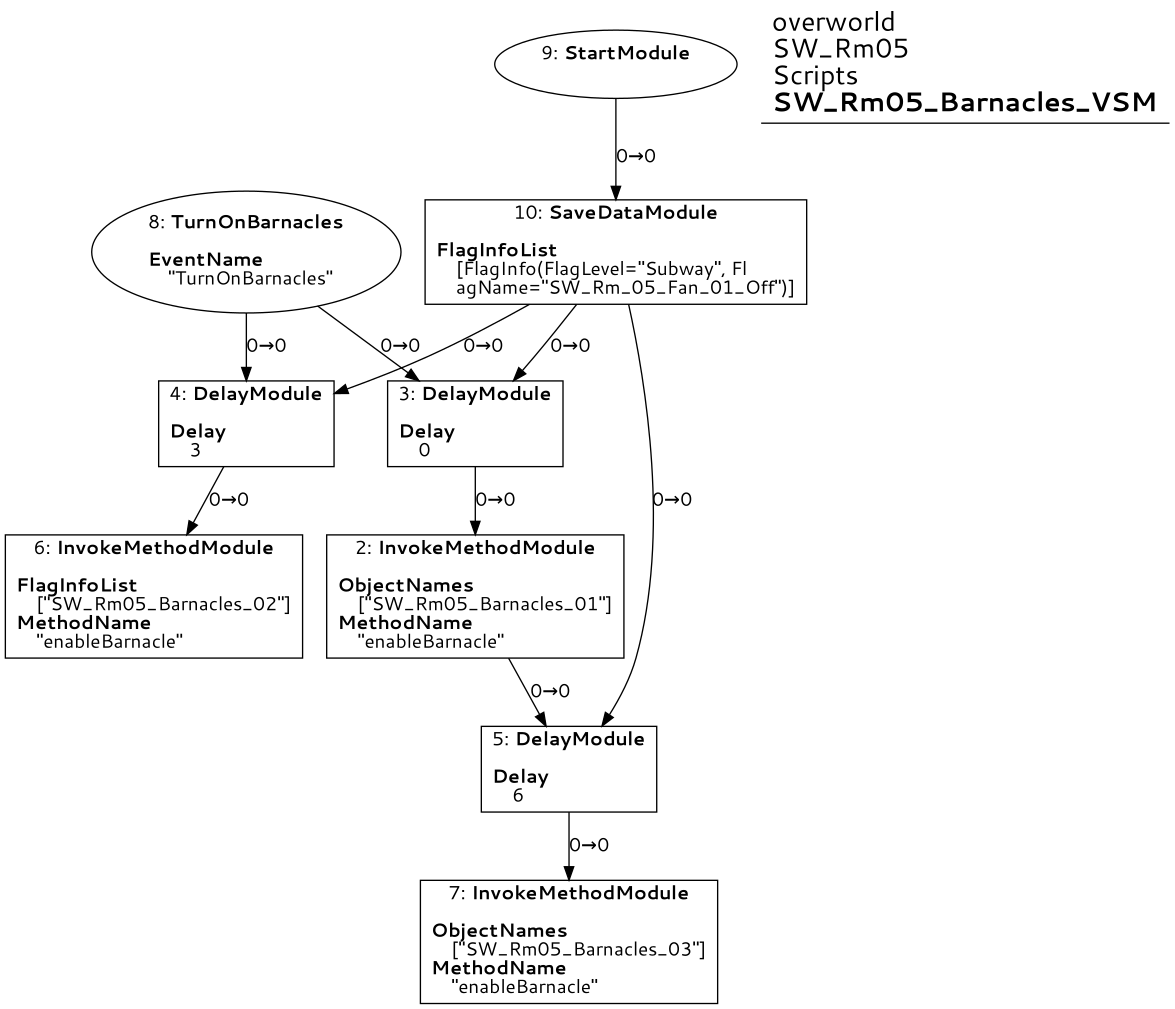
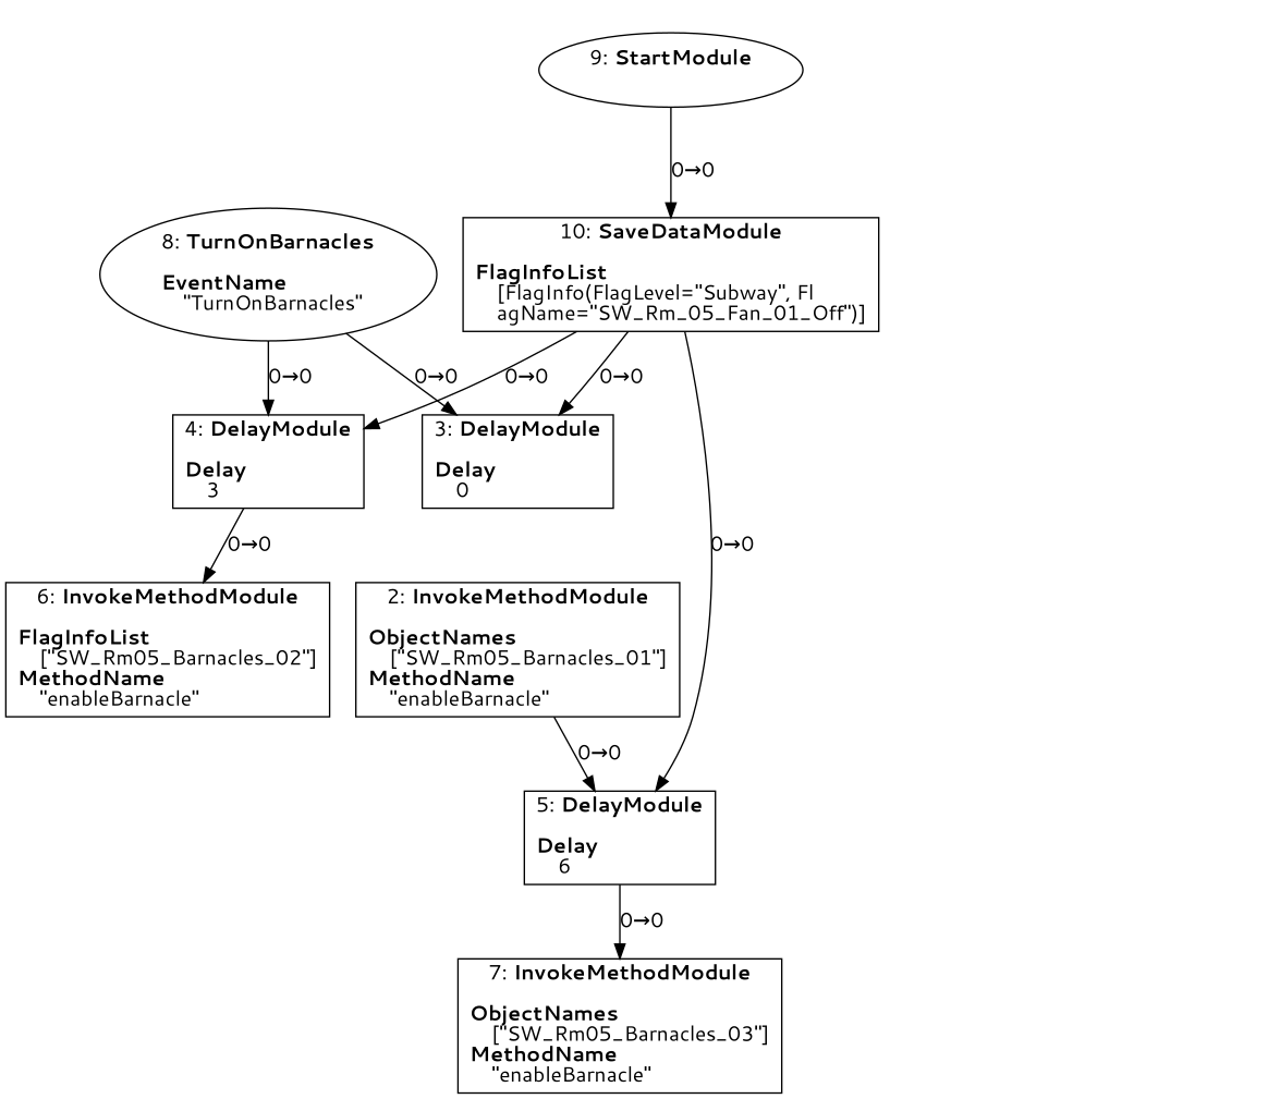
  digraph {
    fontname="Segoe UI"
    splines=spline
    node [fontname="Segoe UI" shape=box]
    edge [fontname="Segoe UI"]
    n1 [label=<2: <b>InvokeMethodModule</b><br/><br/><b>ObjectNames</b><br align="left"/>    [&quot;SW_Rm05_Barnacles_01&quot;]<br align="left"/><b>MethodName</b><br align="left"/>    &quot;enableBarnacle&quot;<br align="left"/>>]
    n2 [label=<5: <b>DelayModule</b><br/><br/><b>Delay</b><br align="left"/>    6<br align="left"/>>]
    n3 [label=<3: <b>DelayModule</b><br/><br/><b>Delay</b><br align="left"/>    0<br align="left"/>>]
    n4 [label=<4: <b>DelayModule</b><br/><br/><b>Delay</b><br align="left"/>    3<br align="left"/>>]
    n5 [label=<6: <b>InvokeMethodModule</b><br/><br/><b>FlagInfoList</b><br align="left"/>    [&quot;SW_Rm05_Barnacles_02&quot;]<br align="left"/><b>MethodName</b><br align="left"/>    &quot;enableBarnacle&quot;<br align="left"/>>]
    n6 [label=<7: <b>InvokeMethodModule</b><br/><br/><b>ObjectNames</b><br align="left"/>    [&quot;SW_Rm05_Barnacles_03&quot;]<br align="left"/><b>MethodName</b><br align="left"/>    &quot;enableBarnacle&quot;<br align="left"/>>]
    n7 [label=<8: <b>TurnOnBarnacles</b><br/><br/><b>EventName</b><br align="left"/>    &quot;TurnOnBarnacles&quot;<br align="left"/>> shape=oval]
    n8 [label=<9: <b>StartModule</b><br/><br/>> shape=oval]
    n9 [label=<10: <b>SaveDataModule</b><br/><br/><b>FlagInfoList</b><br align="left"/>    [FlagInfo(FlagLevel=&quot;Subway&quot;, Fl<br align="left"/>    agName=&quot;SW_Rm_05_Fan_01_Off&quot;)]<br align="left"/>>]
-   n10 [label=<<font point-size="20">overworld<br align="left"/>SW_Rm05<br align="left"/>Scripts<br align="left"/><b>SW_Rm05_Barnacles_VSM</b><br align="left"/></font>> shape=underline]
    n1 -> n2 [label="0→0"]
    n2 -> n6 [label="0→0"]
-   n3 -> n1 [label="0→0"]
    n4 -> n5 [label="0→0"]
    n7 -> n3 [label="0→0"]
    n7 -> n4 [label="0→0"]
    n8 -> n9 [label="0→0"]
    n9 -> n2 [label="0→0"]
    n9 -> n3 [label="0→0"]
    n9 -> n4 [label="0→0"]
  }
